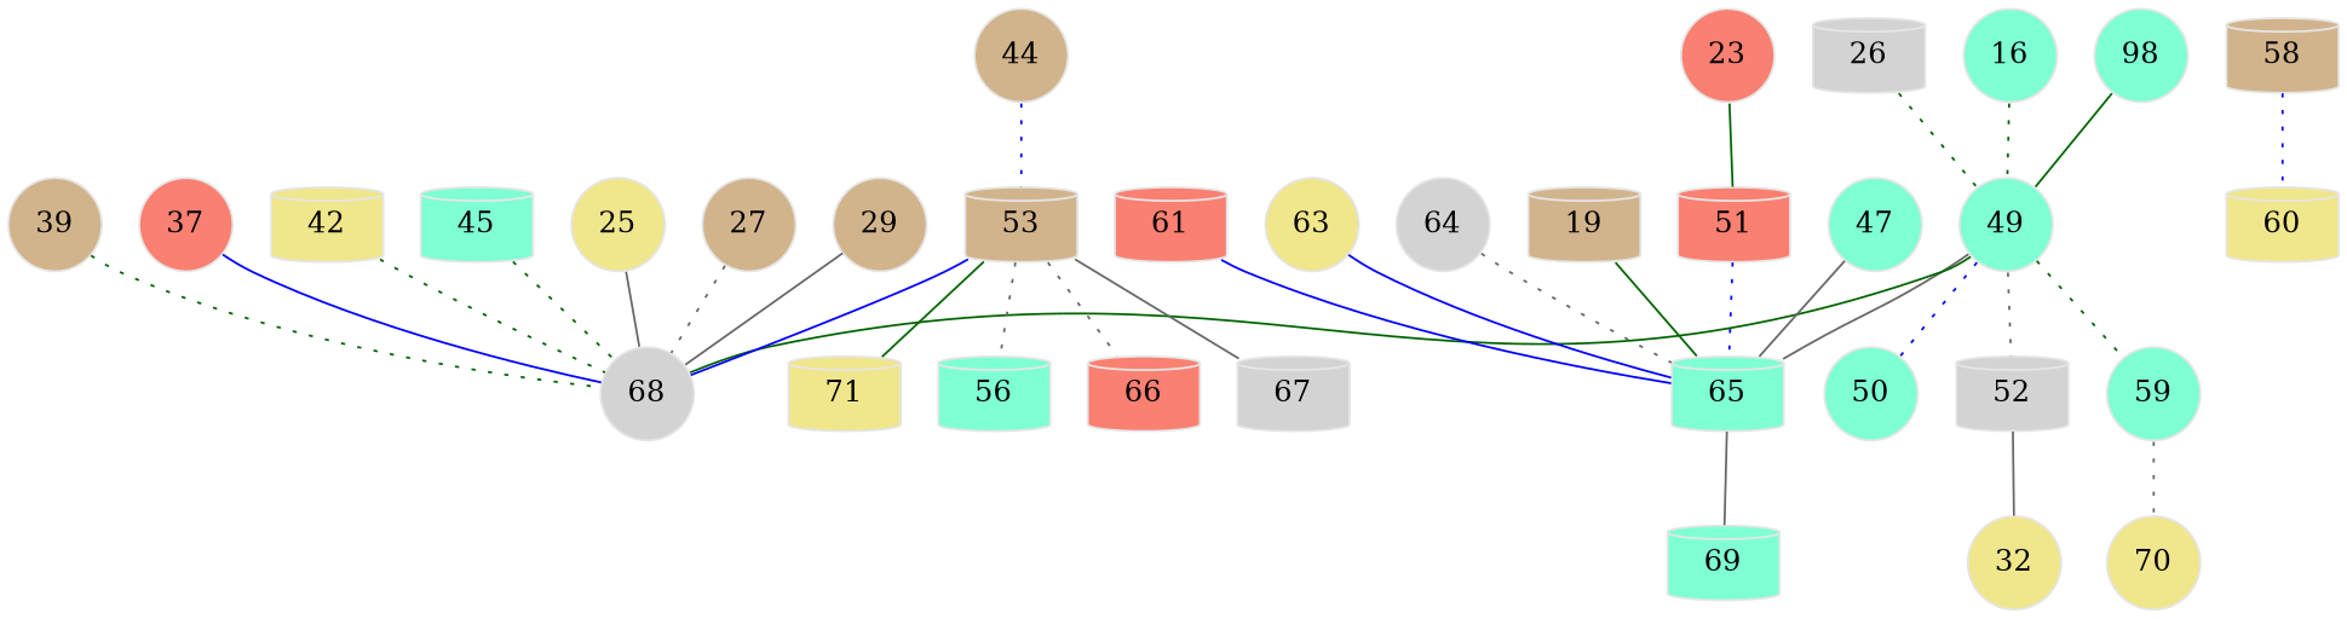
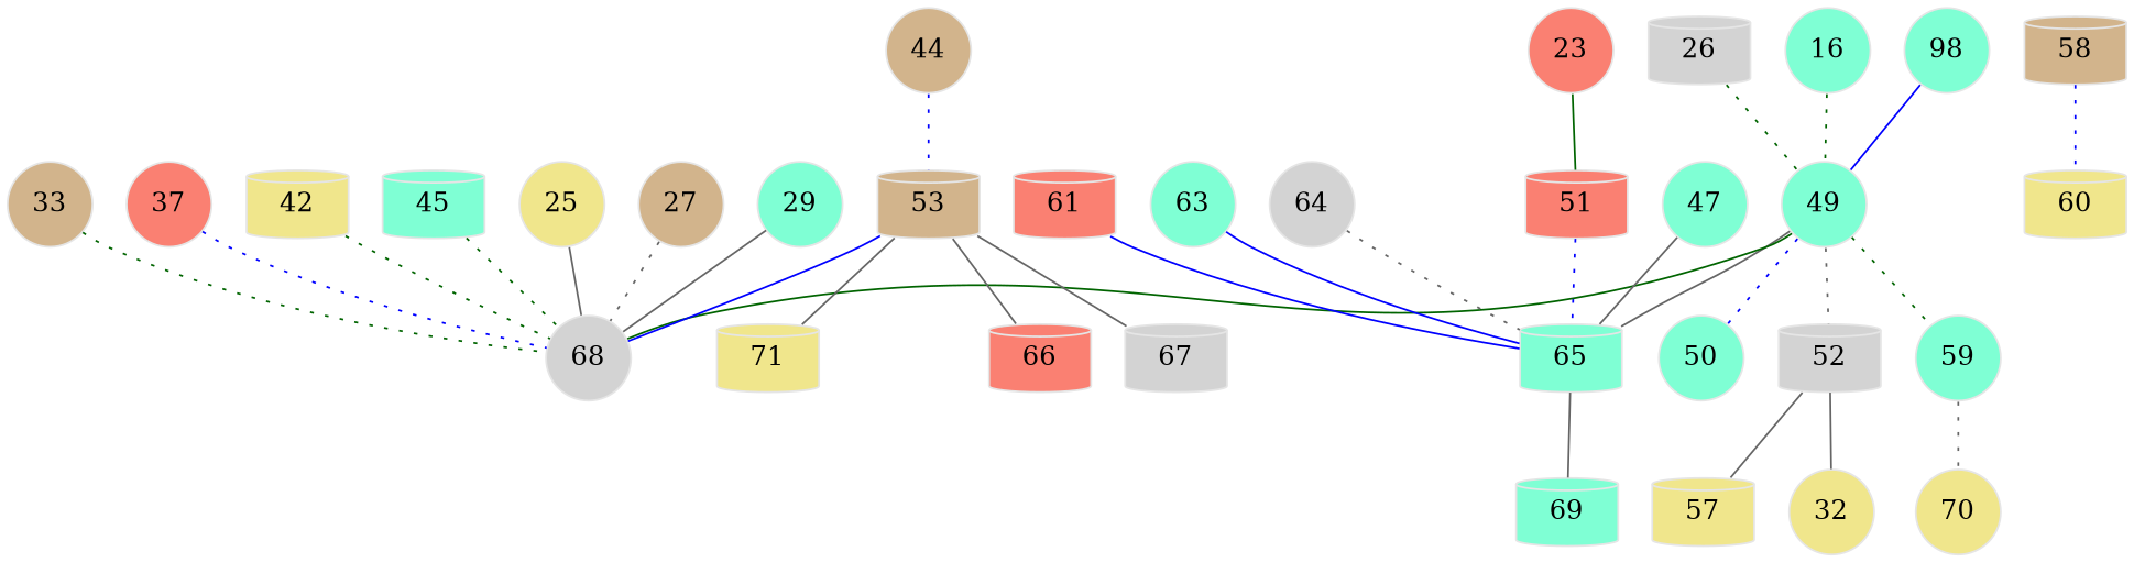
  graph {
    node [color=gray90 fillcolor=aquamarine shape=circle style=filled]
    edge [color=gray40 style=solid]
    65 [shape=cylinder super="+22+41+43"]
    69 [shape=cylinder]
-   19 [fillcolor=tan shape=cylinder]
    23 [fillcolor=salmon]
    51 [fillcolor=salmon shape=cylinder]
    68 [fillcolor=lightgrey super="+16"]
    25 [fillcolor=khaki]
    49 [super="+4+10+18"]
    50
    52 [fillcolor=lightgrey shape=cylinder]
    59 [super="+36"]
    26 [fillcolor=lightgrey shape=cylinder]
    n13 [fillcolor=tan label=27 super="+17"]
-   29 [fillcolor=tan]
-   33 [fillcolor=tan label=39]
+   29
+   33 [fillcolor=tan]
    37 [fillcolor=salmon]
    42 [fillcolor=khaki shape=cylinder]
    53 [fillcolor=tan shape=cylinder super="+39+34"]
-   56 [shape=cylinder]
    66 [fillcolor=salmon shape=cylinder]
    67 [fillcolor=lightgrey shape=cylinder]
    71 [fillcolor=khaki shape=cylinder]
    44 [fillcolor=tan]
    45 [shape=cylinder]
    n25 [label=16]
    47
    n27 [label=98]
+   57 [fillcolor=khaki shape=cylinder]
    n29 [fillcolor=khaki label=32 super="+62"]
    70 [fillcolor=khaki]
    58 [fillcolor=tan shape=cylinder super="+40+55"]
    60 [fillcolor=khaki shape=cylinder]
    61 [fillcolor=salmon shape=cylinder]
-   63 [fillcolor=khaki]
+   63
    64 [fillcolor=lightgrey]
    65 -- 69
-   19 -- 65 [color=darkgreen]
    23 -- 51 [color=darkgreen]
    51 -- 65 [color=blue style=dotted]
    25 -- 68
    49 -- 65 [weight=3]
    49 -- 68 [color=darkgreen weight=2]
    49 -- 50 [color=blue style=dotted]
    49 -- 52 [style=dotted]
    49 -- 59 [color=darkgreen style=dotted]
+   52 -- 57
    52 -- n29 [weight=2]
    59 -- 70 [style=dotted]
    26 -- 49 [color=darkgreen style=dotted]
    n13 -- 68 [style=dotted]
    29 -- 68
    33 -- 68 [color=darkgreen style=dotted]
-   37 -- 68 [color=blue]
+   37 -- 68 [color=blue style=dotted]
    42 -- 68 [color=darkgreen style=dotted]
    53 -- 68 [color=blue]
-   53 -- 56 [style=dotted]
-   53 -- 66 [style=dotted]
+   53 -- 66
    53 -- 67
-   53 -- 71 [color=darkgreen]
+   53 -- 71
    44 -- 53 [color=blue style=dotted]
    45 -- 68 [color=darkgreen style=dotted]
    n25 -- 49 [color=darkgreen style=dotted]
    47 -- 65
-   n27 -- 49 [color=darkgreen]
+   n27 -- 49 [color=blue]
    58 -- 60 [color=blue style=dotted]
    61 -- 65 [color=blue]
    63 -- 65 [color=blue]
    64 -- 65 [style=dotted]
  }
